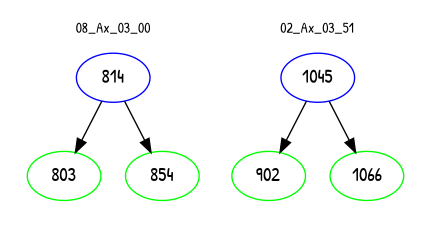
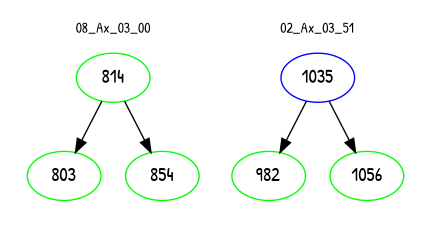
  digraph {
    fontname="Patrick Hand"
    node [color=green fontname="Patrick Hand"]
    edge [color=black fontname="Patrick Hand"]
-   n1 [color=blue label=814]
+   n1 [label=814]
    n2 [label=803]
    n3 [label=854]
-   n4 [color=blue label=1045]
-   n5 [label=902]
-   n6 [label=1066]
+   n4 [color=blue label=1035]
+   n5 [label=982]
+   n6 [label=1056]
    subgraph cluster_1 {
      color=white
      fontsize=10
      label="08_Ax_03_00"
      n1
      n2
      n3
    }
    subgraph cluster_2 {
      color=white
      fontsize=10
      label="02_Ax_03_51"
      n4
      n5
      n6
    }
    n1 -> n2
    n1 -> n3
    n4 -> n5
    n4 -> n6
  }
